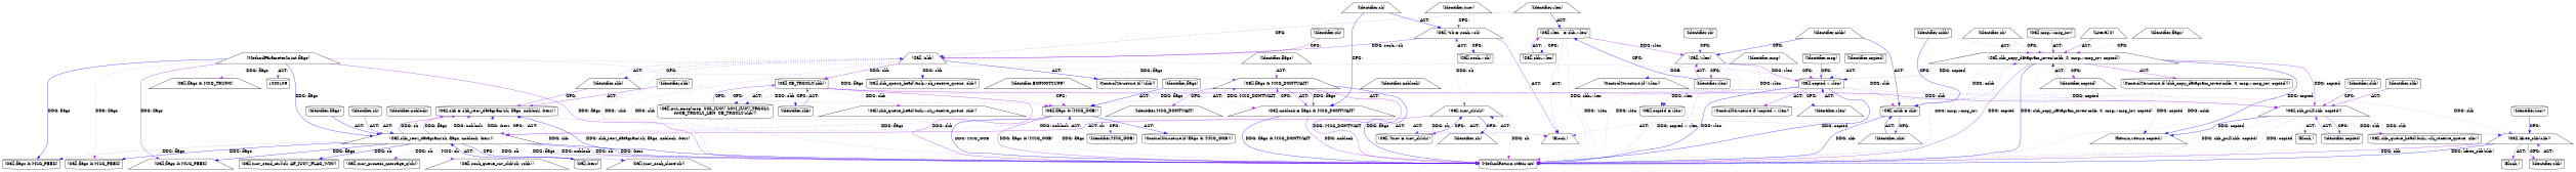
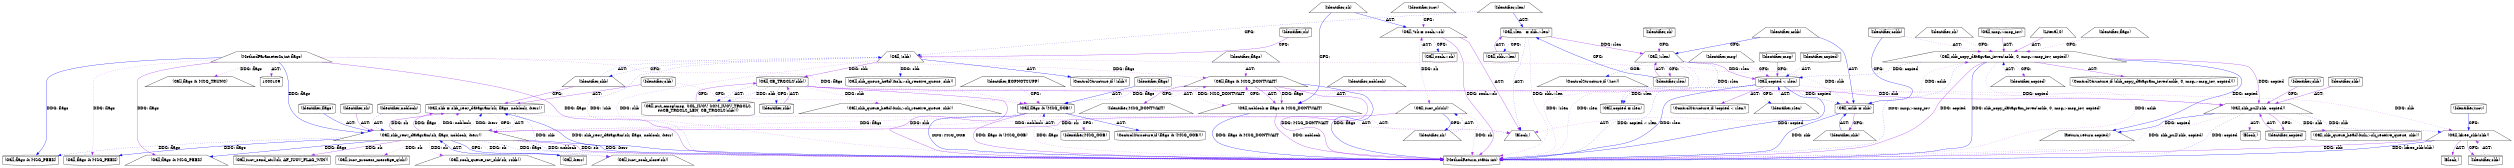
  digraph {
    node [shape=cylinder]
    edge [color=purple style=dotted]
    n1 [label="(Call,kfree_skb(skb))" shape=trapezium]
    n2 [label="(Block,)"]
    n3 [label="(Identifier,skb)"]
    n4 [label="(MethodReturn,static int)"]
    n5 [label="(Call,skb_pull(skb, copied))" shape=trapezium]
    n6 [label="(Call,skb_queue_head(&sk->sk_receive_queue, skb))"]
    n7 [label="(Identifier,copied)"]
    n8 [label="(Return,return copied;)" shape=trapezium]
    n9 [label="(Block,)"]
    n10 [label="(Call,CB_TRGCLS(skb))"]
    n11 [label="(Call,put_cmsg(msg, SOL_IUCV, SCM_IUCV_TRGCLS,\n\t\t\tCB_TRGCLS_LEN, CB_TRGCLS(skb)))"]
    n12 [label="(Identifier,skb)"]
    n13 [label="(Call,skb_queue_head(&sk->sk_receive_queue, skb))" shape=trapezium]
    n14 [label="(Call,!skb)" shape=trapezium]
    n15 [label="(Call,cskb = skb)"]
    n16 [label="(Identifier,skb)" shape=trapezium]
    n17 [label="(Call,skb_queue_head(&sk->sk_receive_queue, skb))"]
    n18 [label="(ControlStructure,if (!skb))"]
    n19 [label="(Block,)" shape=trapezium]
    n20 [label="(Call,skb_copy_datagram_iovec(cskb, 0, msg->msg_iov, copied))" shape=trapezium]
    n21 [label="(Identifier,skb)" shape=trapezium]
    n22 [label="(Call,skb = skb_recv_datagram(sk, flags, noblock, &err))"]
    n23 [label="(Call,skb_recv_datagram(sk, flags, noblock, &err))" shape=trapezium]
    n24 [label="(Call,iucv_sock_close(sk))" shape=trapezium]
    n25 [label="(Call,iucv_send_ctrl(sk, AF_IUCV_FLAG_WIN))"]
    n26 [label="(Call,flags & MSG_PEEK)"]
    n27 [label="(Call,flags & MSG_PEEK)"]
    n28 [label="(Call,iucv_process_message_q(sk))"]
    n29 [label="(Call,sock_queue_rcv_skb(sk, rskb))" shape=trapezium]
    n30 [label="(Call,flags & MSG_PEEK)" shape=trapezium]
    n31 [label="(Call,&err)"]
    n32 [label="(Call,iucv_sk(sk))" shape=trapezium]
-   n33 [label="(Call,*iucv = iucv_sk(sk))"]
    n34 [label="(Identifier,sk)" shape=trapezium]
    n35 [label="(Call,*sk = sock->sk)" shape=trapezium]
    n36 [label="(Call,sock->sk)"]
    n37 [label="(Call,flags & (MSG_OOB))"]
    n38 [label="(ControlStructure,if (flags & (MSG_OOB)))"]
    n39 [label="(Identifier,MSG_OOB)"]
    n40 [label="(Call,flags & MSG_DONTWAIT)" shape=trapezium]
    n41 [label="(Call,noblock = flags & MSG_DONTWAIT)" shape=trapezium]
    n42 [label="(Identifier,MSG_DONTWAIT)" shape=trapezium]
    n43 [label="(MethodParameterIn,int flags)" shape=trapezium]
    n44 [label="(Call,flags & MSG_TRUNC)" shape=trapezium]
    1000109
    n46 [label="(Call,copied < rlen)"]
    n47 [label="(Identifier,copied)" shape=trapezium]
    n48 [label="(ControlStructure,if (skb_copy_datagram_iovec(cskb, 0, msg->msg_iov, copied)))"]
    n49 [label="(ControlStructure,if (copied < rlen))"]
    n50 [label="(Identifier,rlen)" shape=trapezium]
    n51 [label="(Call,copied = rlen)"]
    n52 [label="(Call,!rlen)" shape=trapezium]
-   n53 [label="(ControlStructure,if (!rlen))" shape=trapezium]
+   n53 [label="(ControlStructure,if (!iov))" shape=trapezium]
    n54 [label="(Identifier,rlen)"]
    n55 [label="(Call,rlen   = skb->len)"]
    n56 [label="(Call,skb->len)"]
    n57 [label="(Identifier,cskb)"]
    n58 [label="(Call,msg->msg_iov)"]
    n59 [label="(Identifier,rlen)" shape=trapezium]
    n60 [label="(Identifier,skb)"]
    n61 [label="(Literal,0)" shape=trapezium]
    n62 [label="(Identifier,noblock)" shape=trapezium]
    n63 [label="(Identifier,flags)"]
    n64 [label="(Identifier,msg)" shape=trapezium]
    n65 [label="(Identifier,flags)"]
    n66 [label="(Identifier,skb)"]
    n67 [label="(Identifier,sk)"]
    n68 [label="(Identifier,cskb)" shape=trapezium]
    n69 [label="(Identifier,msg)"]
    n70 [label="(Identifier,sk)"]
    n71 [label="(Identifier,noblock)"]
    n72 [label="(Identifier,iucv)"]
    n73 [label="(Identifier,flags)" shape=trapezium]
    n74 [label="(Identifier,sk)"]
    n75 [label="(Identifier,flags)" shape=trapezium]
    n76 [label="(Identifier,skb)"]
    n77 [label="(Identifier,copied)"]
    n78 [label="(Identifier,iucv)" shape=trapezium]
    n79 [label="(Identifier,sk)" shape=trapezium]
    n80 [label="(Identifier,EOPNOTSUPP)" shape=trapezium]
    n81 [label="(Identifier,sk)" shape=trapezium]
    n1 -> n2 [label="AST: " style=solid]
    n1 -> n3 [label="CFG: " style=solid]
    n1 -> n4 [label="DDG: skb" style=solid]
    n1 -> n4 [color=blue label="DDG: kfree_skb(skb)" style=solid]
    n3 -> n1 [label="AST: "]
    n5 -> n1 [color=blue label="DDG: skb"]
    n5 -> n4 [label="DDG: skb_pull(skb, copied)"]
    n5 -> n4 [color=blue label="DDG: copied"]
    n5 -> n6 [label="DDG: skb"]
    n5 -> n7 [label="CFG: " style=solid]
    n5 -> n8 [color=blue label="DDG: copied" style=solid]
    n5 -> n9 [label="AST: "]
    n7 -> n5 [label="AST: " style=solid]
    n10 -> n1 [label="DDG: skb"]
    n10 -> n4 [label="DDG: skb" style=solid]
    n10 -> n5 [label="DDG: skb" style=solid]
    n10 -> n11 [color=blue label="AST: "]
    n10 -> n11 [color=blue label="DDG: skb"]
    n10 -> n12 [color=blue label="CFG: "]
    n10 -> n13 [label="DDG: skb"]
    n11 -> n10 [label="CFG: " style=solid]
    n12 -> n10 [label="AST: " style=solid]
    n14 -> n4 [color=blue label="DDG: !skb"]
    n14 -> n4 [label="DDG: skb"]
    n14 -> n10 [label="DDG: skb" style=solid]
    n14 -> n15 [label="DDG: skb"]
    n14 -> n16 [color=blue label="CFG: "]
    n14 -> n17 [color=blue label="DDG: skb"]
    n14 -> n18 [color=blue label="AST: " style=solid]
    n15 -> n4 [color=blue label="DDG: skb" style=solid]
    n15 -> n19 [label="AST: "]
    n15 -> n20 [label="DDG: cskb"]
    n15 -> n21 [label="CFG: " style=solid]
    n16 -> n14 [color=blue label="AST: "]
    n16 -> n22 [label="CFG: " style=solid]
    n20 -> n4 [color=blue label="DDG: skb_copy_datagram_iovec(cskb, 0, msg->msg_iov, copied)" style=solid]
    n20 -> n4 [label="DDG: cskb"]
    n20 -> n4 [color=blue label="DDG: msg->msg_iov"]
    n20 -> n4 [label="DDG: copied" style=solid]
    n20 -> n5 [label="DDG: copied" style=solid]
    n20 -> n8 [color=blue label="DDG: copied" style=solid]
    n20 -> n46 [color=blue label="DDG: copied"]
    n20 -> n47 [label="CFG: "]
    n20 -> n48 [label="AST: " style=solid]
    n21 -> n15 [color=blue label="AST: " style=solid]
    n22 -> n4 [color=blue label="DDG: skb_recv_datagram(sk, flags, noblock, &err)" style=solid]
    n22 -> n19 [label="AST: "]
    n22 -> n23 [label="CFG: "]
    n22 -> n24 [color=blue label="DDG: skb"]
    n23 -> n4 [color=blue label="DDG: &err" style=solid]
    n23 -> n4 [color=blue label="DDG: flags"]
    n23 -> n4 [color=blue label="DDG: noblock"]
    n23 -> n4 [label="DDG: sk" style=solid]
    n23 -> n22 [color=blue label="AST: "]
    n23 -> n22 [label="DDG: sk" style=solid]
    n23 -> n22 [label="DDG: flags" style=solid]
    n23 -> n22 [label="DDG: noblock"]
    n23 -> n22 [color=blue label="DDG: &err"]
    n23 -> n24 [label="DDG: sk"]
-   n23 -> n25 [color=blue label="DDG: sk" style=solid]
+   n23 -> n25 [label="DDG: sk" style=solid]
    n23 -> n26 [color=blue label="DDG: flags" style=solid]
    n23 -> n27 [color=blue label="DDG: flags"]
    n23 -> n28 [label="DDG: sk"]
-   n23 -> n29 [label="MSG: sk"]
+   n23 -> n29 [label="DDG: sk"]
    n23 -> n30 [color=blue label="DDG: flags" style=solid]
    n23 -> n31 [color=blue label="CFG: " style=solid]
    n31 -> n23 [color=blue label="AST: " style=solid]
    n32 -> n4 [label="DDG: sk"]
-   n32 -> n23 [label="AST: sk" style=solid]
-   n32 -> n33 [label="AST: "]
-   n32 -> n33 [label="DDG: sk"]
+   n32 -> n23 [label="DDG: sk" style=solid]
    n32 -> n34 [color=blue label="CFG: " style=solid]
-   n33 -> n32 [color=blue label="CFG: " style=solid]
    n34 -> n32 [color=blue label="AST: "]
-   n35 -> n14 [label="DDG: sock->sk" style=solid]
+   n35 -> n4 [label="DDG: sock->sk" style=solid]
    n35 -> n19 [label="AST: " style=solid]
    n35 -> n32 [label="DDG: sk"]
    n35 -> n36 [color=blue label="CFG: "]
    n36 -> n35 [label="AST: "]
    n37 -> n4 [color=blue label="DDG: MSG_OOB" style=solid]
    n37 -> n4 [label="DDG: flags & (MSG_OOB)" style=solid]
    n37 -> n4 [label="DDG: flags"]
    n37 -> n23 [label="DDG: flags"]
    n37 -> n38 [color=blue label="AST: " style=solid]
    n37 -> n39 [label="CFG: "]
    n39 -> n37 [color=blue label="AST: "]
    n40 -> n4 [label="DDG: MSG_DONTWAIT" style=solid]
    n40 -> n4 [color=blue label="DDG: flags" style=solid]
    n40 -> n37 [color=blue label="DDG: flags"]
    n40 -> n41 [label="AST: " style=solid]
    n40 -> n41 [label="DDG: flags" style=solid]
    n40 -> n41 [label="DDG: MSG_DONTWAIT"]
    n40 -> n42 [label="CFG: " style=solid]
    n41 -> n4 [label="DDG: noblock" style=solid]
    n41 -> n4 [color=blue label="DDG: flags & MSG_DONTWAIT" style=solid]
    n41 -> n19 [label="AST: "]
    n41 -> n23 [label="DDG: noblock"]
    n41 -> n40 [label="CFG: "]
    n42 -> n40 [label="AST: "]
    n43 -> n4 [label="DDG: flags" style=solid]
    n43 -> n23 [color=blue label="DDG: flags" style=solid]
    n43 -> n26 [label="DDG: flags"]
    n43 -> n27 [color=blue label="DDG: flags" style=solid]
    n43 -> n30 [label="DDG: flags" style=solid]
    n43 -> n37 [label="DDG: flags"]
    n43 -> n40 [label="DDG: flags"]
    n43 -> n44 [label="DDG: flags"]
    n43 -> 1000109 [label="AST: "]
    n46 -> n4 [color=blue label="DDG: copied < rlen"]
    n46 -> n4 [color=blue label="DDG: rlen" style=solid]
    n46 -> n4 [color=blue label="DDG: copied" style=solid]
    n46 -> n5 [label="DDG: copied"]
-   n46 -> n8 [color=blue label="DDG: copied"]
+   n46 -> n15 [color=blue label="DDG: copied"]
    n46 -> n49 [label="AST: " style=solid]
    n46 -> n50 [color=blue label="CFG: "]
    n46 -> n51 [color=blue label="DDG: rlen"]
    n47 -> n20 [color=blue label="AST: "]
    n50 -> n46 [color=blue label="AST: "]
    n52 -> n4 [label="DDG: !rlen"]
    n52 -> n4 [label="DDG: rlen"]
    n52 -> n46 [label="DDG: rlen" style=solid]
    n52 -> n51 [color=blue label="DDG: rlen"]
    n52 -> n53 [color=blue label="OOB: "]
    n52 -> n54 [label="CFG: "]
    n54 -> n52 [label="AST: " style=solid]
    n54 -> n55 [color=blue label="CFG: " style=solid]
    n55 -> n4 [label="DDG: skb->len"]
    n55 -> n19 [color=blue label="AST: "]
    n55 -> n52 [label="DDG: rlen" style=solid]
    n55 -> n56 [color=blue label="CFG: "]
    n56 -> n55 [label="AST: " style=solid]
    n57 -> n15 [color=blue label="CFG: " style=solid]
    n57 -> n20 [label="AST: "]
    n58 -> n20 [label="AST: " style=solid]
    n59 -> n14 [color=blue label="CFG: "]
    n59 -> n55 [color=blue label="AST: " style=solid]
    n60 -> n22 [label="AST: " style=solid]
    n60 -> n37 [label="CFG: "]
    n61 -> n20 [label="AST: " style=solid]
    n62 -> n41 [label="AST: "]
    n63 -> n23 [color=blue label="AST: " style=solid]
    n64 -> n46 [label="CFG: "]
    n65 -> n37 [color=blue label="AST: " style=solid]
    n66 -> n5 [label="CFG: " style=solid]
    n67 -> n23 [label="AST: " style=solid]
    n68 -> n15 [color=blue label="AST: " style=solid]
    n68 -> n52 [color=blue label="CFG: " style=solid]
    n69 -> n46 [label="CFG: " style=solid]
    n70 -> n14 [label="CFG: " style=solid]
    n71 -> n23 [color=blue label="AST: "]
    n72 -> n1 [color=blue label="CFG: " style=solid]
    n73 -> n40 [label="AST: "]
    n74 -> n52 [label="CFG: "]
    n75 -> n20 [label="CFG: "]
    n76 -> n5 [label="AST: " style=solid]
    n77 -> n46 [color=blue label="AST: "]
    n78 -> n35 [label="CFG: "]
    n79 -> n20 [label="CFG: "]
    n80 -> n37 [label="CFG: "]
    n81 -> n35 [color=blue label="AST: " style=solid]
    n81 -> n41 [color=blue label="CFG: " style=solid]
  }
